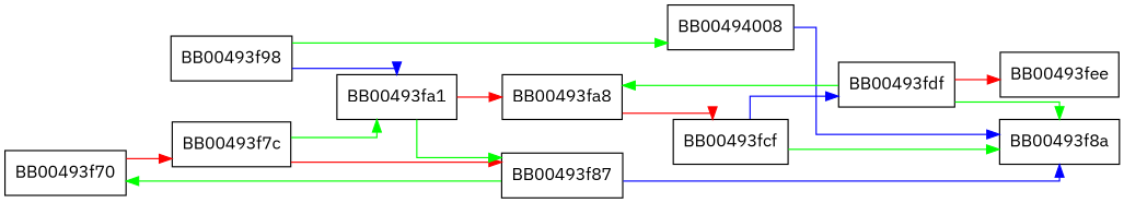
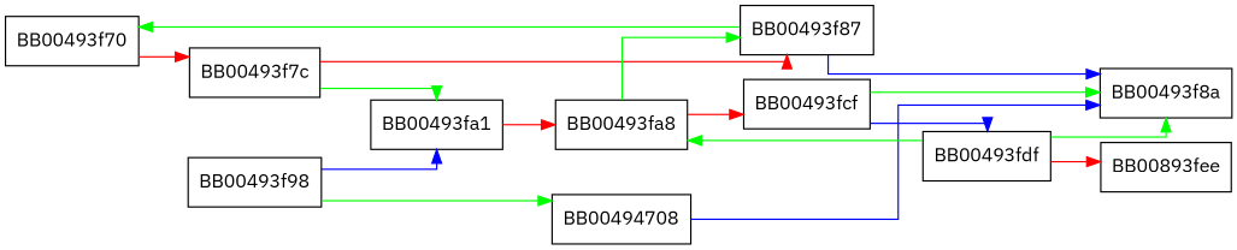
  digraph {
    fontname="IBM Plex Sans"
    rankdir=LR
    splines=ortho
    node [fontname="IBM Plex Sans" shape=box]
    edge [color=green fontname="IBM Plex Sans"]
    BB00493f70
    BB00493f7c
    BB00493f87
    BB00493f8a
    BB00493fa1
    BB00493f98
-   BB00494008
+   BB00494008 [label=BB00494708]
    BB00493fa8
    BB00493fcf
    BB00493fdf
-   BB00493fee
+   BB00493fee [label=BB00893fee]
    BB00493f70 -> BB00493f7c [color=red]
    BB00493f7c -> BB00493f87 [color=red]
    BB00493f7c -> BB00493fa1
    BB00493f87 -> BB00493f70
    BB00493f87 -> BB00493f8a [color=blue]
-   BB00493fa1 -> BB00493f87
+   BB00493fa8 -> BB00493f87
    BB00493fa1 -> BB00493fa8 [color=red]
    BB00493f98 -> BB00493fa1 [color=blue]
    BB00493f98 -> BB00494008
    BB00494008 -> BB00493f8a [color=blue]
    BB00493fa8 -> BB00493fcf [color=red]
    BB00493fcf -> BB00493f8a
    BB00493fcf -> BB00493fdf [color=blue]
    BB00493fdf -> BB00493f8a
    BB00493fdf -> BB00493fa8
    BB00493fdf -> BB00493fee [color=red]
  }
